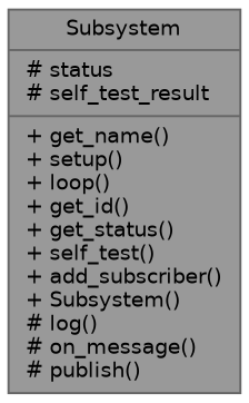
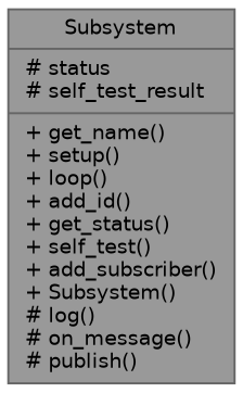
  digraph {
-   n1 [color=gray40 fillcolor=grey60 fontcolor=black fontname=Helvetica fontsize=10 height=0.2 label="{Subsystem\n|# status\l# self_test_result\l|+ get_name()\l+ setup()\l+ loop()\l+ get_id()\l+ get_status()\l+ self_test()\l+ add_subscriber()\l+ Subsystem()\l# log()\l# on_message()\l# publish()\l}" shape=record style=filled width=0.4]
+   n1 [color=gray40 fillcolor=grey60 fontcolor=black fontname=Helvetica fontsize=10 height=0.2 label="{Subsystem\n|# status\l# self_test_result\l|+ get_name()\l+ setup()\l+ loop()\l+ add_id()\l+ get_status()\l+ self_test()\l+ add_subscriber()\l+ Subsystem()\l# log()\l# on_message()\l# publish()\l}" shape=record style=filled width=0.4]
  }
